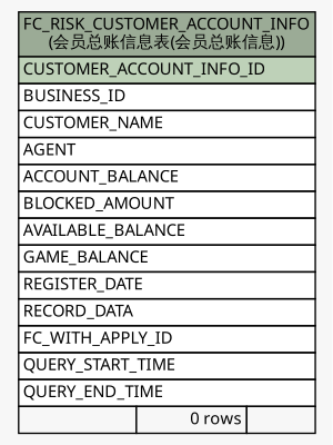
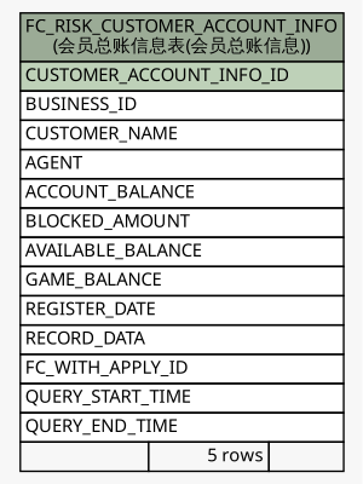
  digraph {
    bgcolor="#f7f7f7"
    fontname="Microsoft YaHei"
    fontsize=11
    nodesep=0.18
    rankdir=RL
    ranksep=0.46
-   n1 [fontname="Microsoft YaHei" fontsize=11 label=<     <TABLE BORDER="0" CELLBORDER="1" CELLSPACING="0" BGCOLOR="#ffffff">       <TR><TD COLSPAN="3" BGCOLOR="#9bab96" ALIGN="CENTER">FC_RISK_CUSTOMER_ACCOUNT_INFO<br/>(会员总账信息表(会员总账信息))</TD></TR>       <TR><TD PORT="CUSTOMER_ACCOUNT_INFO_ID" COLSPAN="3" BGCOLOR="#bed1b8" ALIGN="LEFT">CUSTOMER_ACCOUNT_INFO_ID</TD></TR>       <TR><TD PORT="BUSINESS_ID" COLSPAN="3" ALIGN="LEFT">BUSINESS_ID</TD></TR>       <TR><TD PORT="CUSTOMER_NAME" COLSPAN="3" ALIGN="LEFT">CUSTOMER_NAME</TD></TR>       <TR><TD PORT="AGENT" COLSPAN="3" ALIGN="LEFT">AGENT</TD></TR>       <TR><TD PORT="ACCOUNT_BALANCE" COLSPAN="3" ALIGN="LEFT">ACCOUNT_BALANCE</TD></TR>       <TR><TD PORT="BLOCKED_AMOUNT" COLSPAN="3" ALIGN="LEFT">BLOCKED_AMOUNT</TD></TR>       <TR><TD PORT="AVAILABLE_BALANCE" COLSPAN="3" ALIGN="LEFT">AVAILABLE_BALANCE</TD></TR>       <TR><TD PORT="GAME_BALANCE" COLSPAN="3" ALIGN="LEFT">GAME_BALANCE</TD></TR>       <TR><TD PORT="REGISTER_DATE" COLSPAN="3" ALIGN="LEFT">REGISTER_DATE</TD></TR>       <TR><TD PORT="RECORD_DATA" COLSPAN="3" ALIGN="LEFT">RECORD_DATA</TD></TR>       <TR><TD PORT="FC_WITH_APPLY_ID" COLSPAN="3" ALIGN="LEFT">FC_WITH_APPLY_ID</TD></TR>       <TR><TD PORT="QUERY_START_TIME" COLSPAN="3" ALIGN="LEFT">QUERY_START_TIME</TD></TR>       <TR><TD PORT="QUERY_END_TIME" COLSPAN="3" ALIGN="LEFT">QUERY_END_TIME</TD></TR>       <TR><TD ALIGN="LEFT" BGCOLOR="#f7f7f7">  </TD><TD ALIGN="RIGHT" BGCOLOR="#f7f7f7">0 rows</TD><TD ALIGN="RIGHT" BGCOLOR="#f7f7f7">  </TD></TR>     </TABLE>> shape=plaintext]
+   n1 [fontname="Microsoft YaHei" fontsize=11 label=<     <TABLE BORDER="0" CELLBORDER="1" CELLSPACING="0" BGCOLOR="#ffffff">       <TR><TD COLSPAN="3" BGCOLOR="#9bab96" ALIGN="CENTER">FC_RISK_CUSTOMER_ACCOUNT_INFO<br/>(会员总账信息表(会员总账信息))</TD></TR>       <TR><TD PORT="CUSTOMER_ACCOUNT_INFO_ID" COLSPAN="3" BGCOLOR="#bed1b8" ALIGN="LEFT">CUSTOMER_ACCOUNT_INFO_ID</TD></TR>       <TR><TD PORT="BUSINESS_ID" COLSPAN="3" ALIGN="LEFT">BUSINESS_ID</TD></TR>       <TR><TD PORT="CUSTOMER_NAME" COLSPAN="3" ALIGN="LEFT">CUSTOMER_NAME</TD></TR>       <TR><TD PORT="AGENT" COLSPAN="3" ALIGN="LEFT">AGENT</TD></TR>       <TR><TD PORT="ACCOUNT_BALANCE" COLSPAN="3" ALIGN="LEFT">ACCOUNT_BALANCE</TD></TR>       <TR><TD PORT="BLOCKED_AMOUNT" COLSPAN="3" ALIGN="LEFT">BLOCKED_AMOUNT</TD></TR>       <TR><TD PORT="AVAILABLE_BALANCE" COLSPAN="3" ALIGN="LEFT">AVAILABLE_BALANCE</TD></TR>       <TR><TD PORT="GAME_BALANCE" COLSPAN="3" ALIGN="LEFT">GAME_BALANCE</TD></TR>       <TR><TD PORT="REGISTER_DATE" COLSPAN="3" ALIGN="LEFT">REGISTER_DATE</TD></TR>       <TR><TD PORT="RECORD_DATA" COLSPAN="3" ALIGN="LEFT">RECORD_DATA</TD></TR>       <TR><TD PORT="FC_WITH_APPLY_ID" COLSPAN="3" ALIGN="LEFT">FC_WITH_APPLY_ID</TD></TR>       <TR><TD PORT="QUERY_START_TIME" COLSPAN="3" ALIGN="LEFT">QUERY_START_TIME</TD></TR>       <TR><TD PORT="QUERY_END_TIME" COLSPAN="3" ALIGN="LEFT">QUERY_END_TIME</TD></TR>       <TR><TD ALIGN="LEFT" BGCOLOR="#f7f7f7">  </TD><TD ALIGN="RIGHT" BGCOLOR="#f7f7f7">5 rows</TD><TD ALIGN="RIGHT" BGCOLOR="#f7f7f7">  </TD></TR>     </TABLE>> shape=plaintext]
  }
